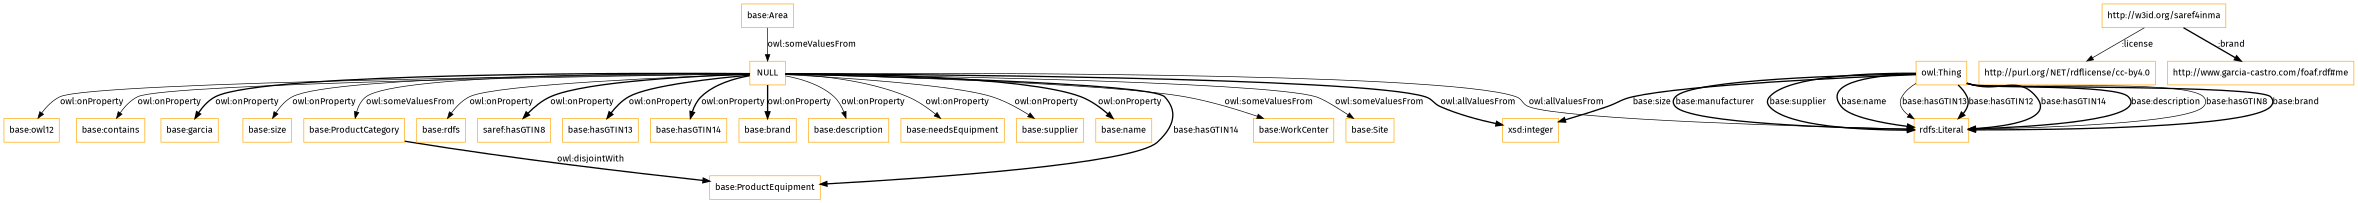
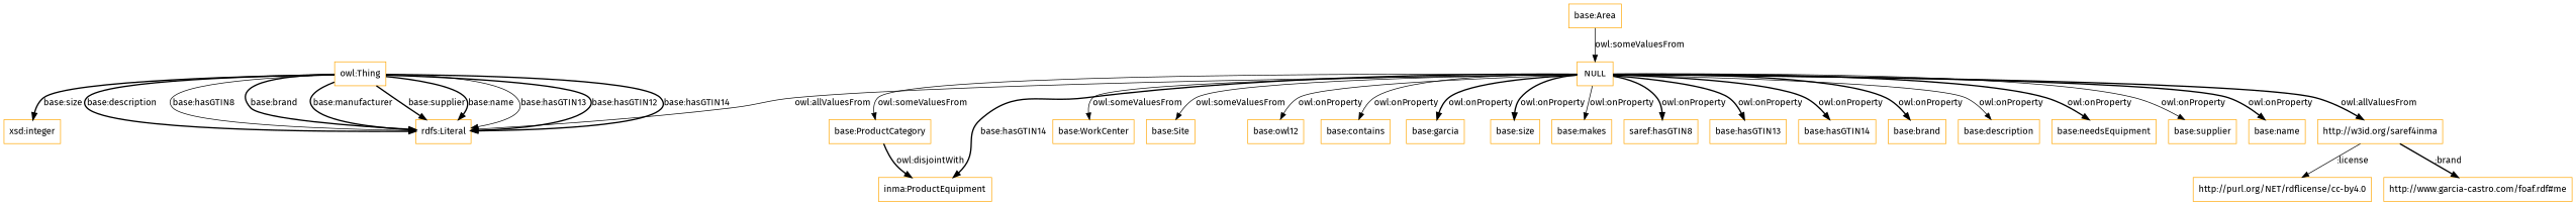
  digraph {
    fontname="Fira Sans"
    rankdir=TB
    node [color=orange fontname="Fira Sans" shape=rectangle]
    edge [fontname="Fira Sans" style=bold]
    "base:ProductCategory"
-   "base:ProductEquipment"
+   "base:ProductEquipment" [label="inma:ProductEquipment"]
    NULL
    "base:WorkCenter"
    "base:Site"
    n6 [label="base:owl12"]
    "base:contains"
    n8 [label="base:garcia"]
    "base:size"
    "xsd:integer"
-   "base:makes" [label="base:rdfs"]
+   "base:makes"
    n12 [label="saref:hasGTIN8"]
    "base:hasGTIN13"
    "rdfs:Literal"
    "base:hasGTIN14"
    "base:brand"
    "base:description"
    "base:needsEquipment"
    "base:supplier"
    "base:name"
    "base:Area"
    "http://w3id.org/saref4inma"
    "http://purl.org/NET/rdflicense/cc-by4.0"
    "http://www.garcia-castro.com/foaf.rdf#me"
    "owl:Thing"
    "base:ProductCategory" -> "base:ProductEquipment" [label="owl:disjointWith"]
    NULL -> "base:ProductCategory" [label="owl:someValuesFrom" style=solid]
    NULL -> "base:ProductEquipment" [label="base:hasGTIN14"]
    NULL -> "base:WorkCenter" [label="owl:someValuesFrom" style=solid]
    NULL -> "base:Site" [label="owl:someValuesFrom" style=solid]
    NULL -> n6 [label="owl:onProperty" style=solid]
    NULL -> "base:contains" [label="owl:onProperty" style=solid]
    NULL -> n8 [label="owl:onProperty"]
-   NULL -> "base:size" [label="owl:onProperty" style=solid]
-   NULL -> "xsd:integer" [label="owl:allValuesFrom"]
+   NULL -> "base:size" [label="owl:onProperty"]
+   NULL -> "http://w3id.org/saref4inma" [label="owl:allValuesFrom"]
    NULL -> "base:makes" [label="owl:onProperty" style=solid]
    NULL -> n12 [label="owl:onProperty"]
    NULL -> "base:hasGTIN13" [label="owl:onProperty"]
    NULL -> "rdfs:Literal" [label="owl:allValuesFrom" style=solid]
    NULL -> "base:hasGTIN14" [label="owl:onProperty"]
    NULL -> "base:brand" [label="owl:onProperty"]
    NULL -> "base:description" [label="owl:onProperty" style=solid]
-   NULL -> "base:needsEquipment" [label="owl:onProperty" style=solid]
+   NULL -> "base:needsEquipment" [label="owl:onProperty"]
    NULL -> "base:supplier" [label="owl:onProperty" style=solid]
    NULL -> "base:name" [label="owl:onProperty"]
    "base:Area" -> NULL [label="owl:someValuesFrom" style=solid]
    "http://w3id.org/saref4inma" -> "http://purl.org/NET/rdflicense/cc-by4.0" [label=":license" style=solid]
    "http://w3id.org/saref4inma" -> "http://www.garcia-castro.com/foaf.rdf#me" [label=":brand"]
    "owl:Thing" -> "xsd:integer" [label="base:size"]
    "owl:Thing" -> "rdfs:Literal" [label="base:description"]
    "owl:Thing" -> "rdfs:Literal" [label="base:hasGTIN8" style=solid]
    "owl:Thing" -> "rdfs:Literal" [label="base:brand"]
    "owl:Thing" -> "rdfs:Literal" [label="base:manufacturer"]
    "owl:Thing" -> "rdfs:Literal" [label="base:supplier"]
    "owl:Thing" -> "rdfs:Literal" [label="base:name"]
    "owl:Thing" -> "rdfs:Literal" [label="base:hasGTIN13" style=solid]
    "owl:Thing" -> "rdfs:Literal" [label="base:hasGTIN12"]
    "owl:Thing" -> "rdfs:Literal" [label="base:hasGTIN14"]
  }
